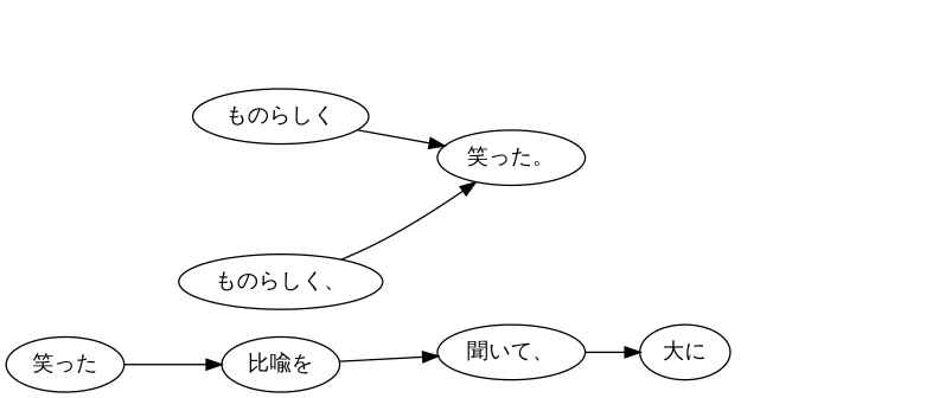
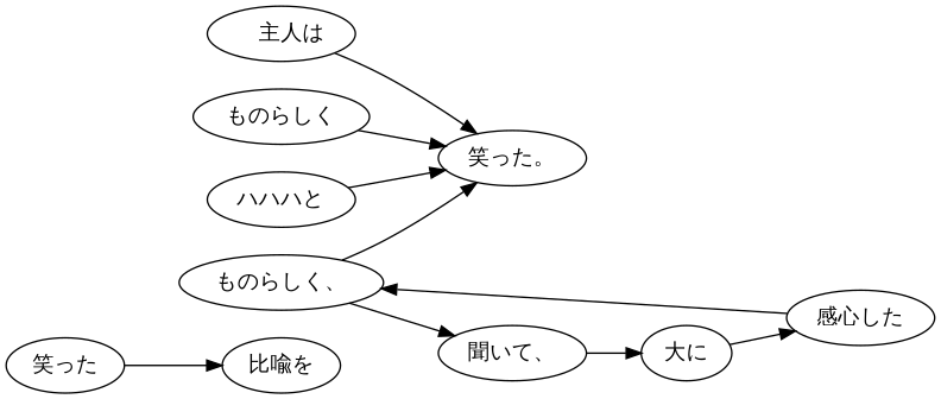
  digraph {
    fontname="Comic Neue"
    rankdir=LR
    node [fontname="Comic Neue"]
    edge [fontname="Comic Neue"]
+   n1 [label="　主人は"]
    n2 [label="笑った。"]
    n3 [label="比喩を"]
    n4 [label="聞いて、"]
    n5 [label="笑った"]
    n6 [label="大に"]
+   n7 [label="感心した"]
    n8 [label="ものらしく、"]
    n9 [label="ものらしく"]
-   n3 -> n4
+   n10 [label="ハハハと"]
+   n1 -> n2
+   n8 -> n4
    n4 -> n6
    n5 -> n3
+   n6 -> n7
+   n7 -> n8
    n8 -> n2
    n9 -> n2
+   n10 -> n2
  }
